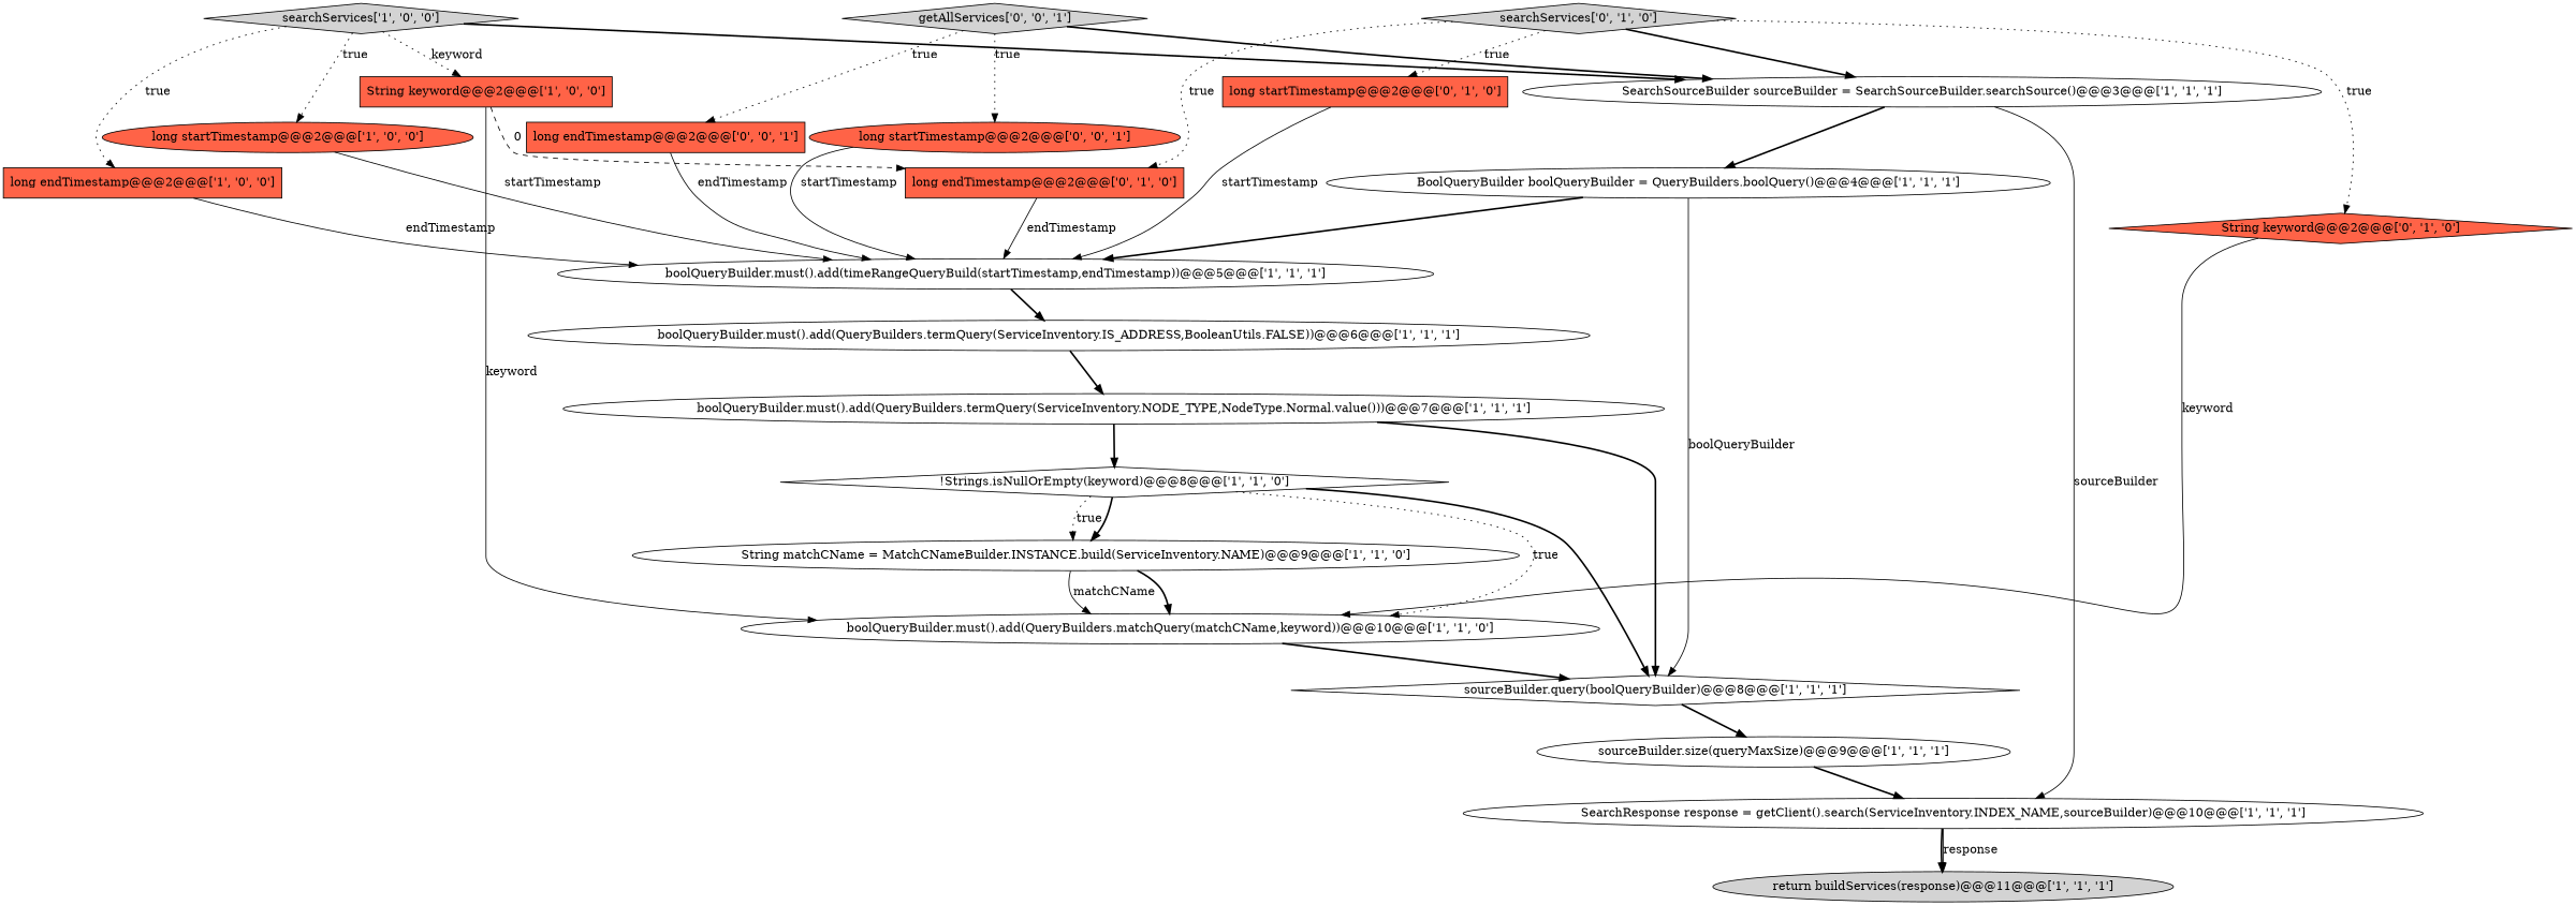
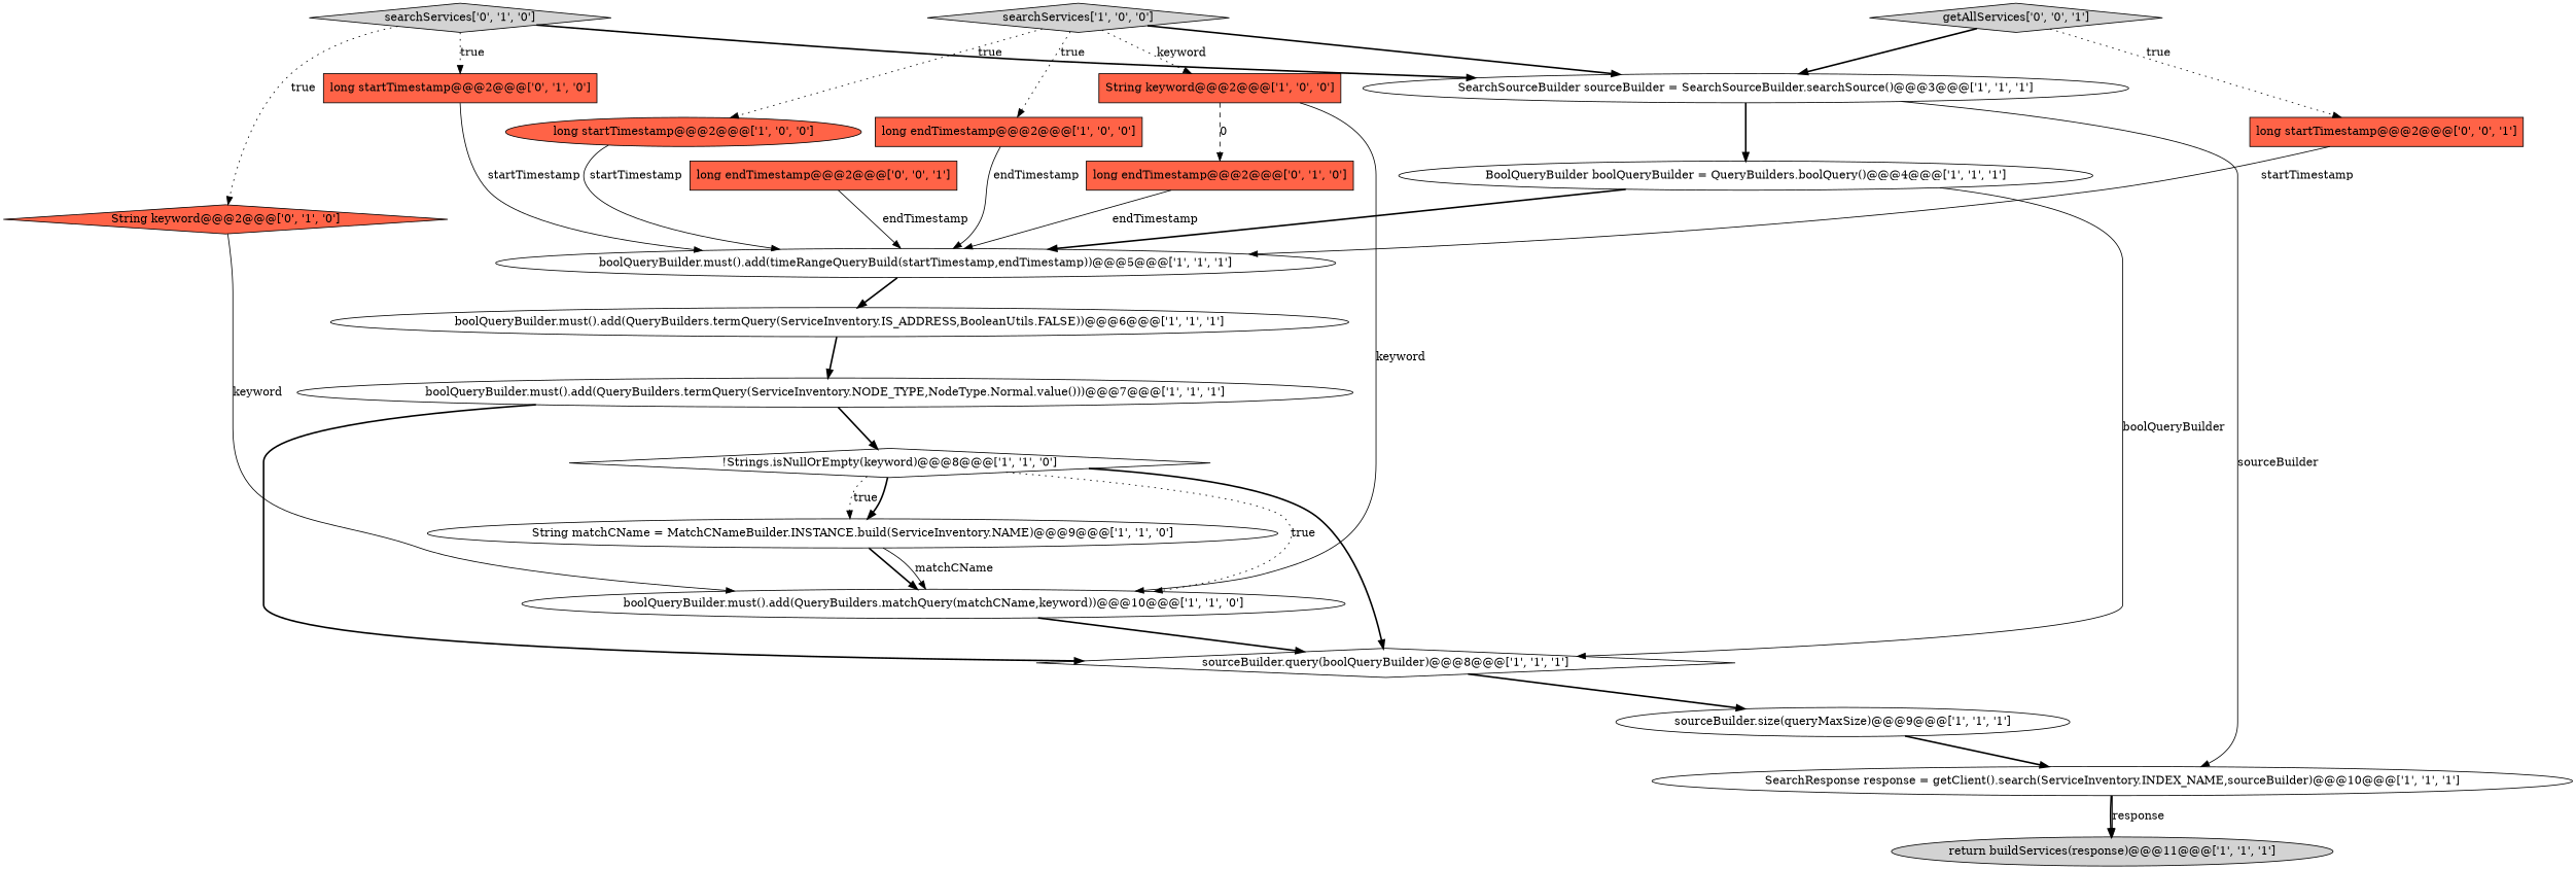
  digraph {
    node [fillcolor=white shape=ellipse style=filled]
    edge [style=bold]
-   n1 [fillcolor=tomato label="long startTimestamp@@@2@@@['0', '0', '1']"]
+   n1 [fillcolor=tomato label="long startTimestamp@@@2@@@['0', '0', '1']" shape=box]
    n2 [label="boolQueryBuilder.must().add(timeRangeQueryBuild(startTimestamp,endTimestamp))@@@5@@@['1', '1', '1']"]
    n3 [label="boolQueryBuilder.must().add(QueryBuilders.termQuery(ServiceInventory.IS_ADDRESS,BooleanUtils.FALSE))@@@6@@@['1', '1', '1']"]
    n4 [fillcolor=tomato label="long startTimestamp@@@2@@@['1', '0', '0']"]
    n5 [label="String matchCName = MatchCNameBuilder.INSTANCE.build(ServiceInventory.NAME)@@@9@@@['1', '1', '0']"]
    n6 [label="boolQueryBuilder.must().add(QueryBuilders.matchQuery(matchCName,keyword))@@@10@@@['1', '1', '0']"]
    n7 [label="sourceBuilder.query(boolQueryBuilder)@@@8@@@['1', '1', '1']" shape=diamond]
    n8 [fillcolor=tomato label="String keyword@@@2@@@['1', '0', '0']" shape=box]
    n9 [fillcolor=tomato label="long endTimestamp@@@2@@@['0', '1', '0']" shape=box]
    n10 [label="boolQueryBuilder.must().add(QueryBuilders.termQuery(ServiceInventory.NODE_TYPE,NodeType.Normal.value()))@@@7@@@['1', '1', '1']"]
    n11 [label="!Strings.isNullOrEmpty(keyword)@@@8@@@['1', '1', '0']" shape=diamond]
    n12 [label="sourceBuilder.size(queryMaxSize)@@@9@@@['1', '1', '1']"]
    n13 [label="SearchResponse response = getClient().search(ServiceInventory.INDEX_NAME,sourceBuilder)@@@10@@@['1', '1', '1']"]
    n14 [fillcolor=lightgray label="return buildServices(response)@@@11@@@['1', '1', '1']"]
    n15 [fillcolor=tomato label="long endTimestamp@@@2@@@['0', '0', '1']" shape=box]
    n16 [fillcolor=tomato label="String keyword@@@2@@@['0', '1', '0']" shape=diamond]
    n17 [fillcolor=lightgray label="getAllServices['0', '0', '1']" shape=diamond]
    n18 [label="SearchSourceBuilder sourceBuilder = SearchSourceBuilder.searchSource()@@@3@@@['1', '1', '1']"]
    n19 [label="BoolQueryBuilder boolQueryBuilder = QueryBuilders.boolQuery()@@@4@@@['1', '1', '1']"]
    n20 [fillcolor=tomato label="long endTimestamp@@@2@@@['1', '0', '0']" shape=box]
    n21 [fillcolor=lightgray label="searchServices['0', '1', '0']" shape=diamond]
    n22 [fillcolor=tomato label="long startTimestamp@@@2@@@['0', '1', '0']" shape=box]
    n23 [fillcolor=lightgray label="searchServices['1', '0', '0']" shape=diamond]
    n1 -> n2 [label=startTimestamp style=solid]
    n2 -> n3
    n3 -> n10
    n4 -> n2 [label=startTimestamp style=solid]
    n5 -> n6
    n5 -> n6 [label=matchCName style=solid]
    n6 -> n7
    n7 -> n12
    n8 -> n6 [label=keyword style=solid]
    n8 -> n9 [label=0 style=dashed]
    n9 -> n2 [label=endTimestamp style=solid]
    n10 -> n7
    n10 -> n11
    n11 -> n5 [label=true style=dotted]
    n11 -> n5
    n11 -> n6 [label=true style=dotted]
    n11 -> n7
    n12 -> n13
    n13 -> n14
    n13 -> n14 [label=response style=solid]
    n15 -> n2 [label=endTimestamp style=solid]
    n16 -> n6 [label=keyword style=solid]
    n17 -> n1 [label=true style=dotted]
-   n17 -> n15 [label=true style=dotted]
    n17 -> n18
    n18 -> n13 [label=sourceBuilder style=solid]
    n18 -> n19
    n19 -> n2
    n19 -> n7 [label=boolQueryBuilder style=solid]
    n20 -> n2 [label=endTimestamp style=solid]
-   n21 -> n9 [label=true style=dotted]
    n21 -> n16 [label=true style=dotted]
    n21 -> n18
    n21 -> n22 [label=true style=dotted]
    n22 -> n2 [label=startTimestamp style=solid]
    n23 -> n4 [label=true style=dotted]
    n23 -> n8 [label=keyword style=dotted]
    n23 -> n18
    n23 -> n20 [label=true style=dotted]
  }
